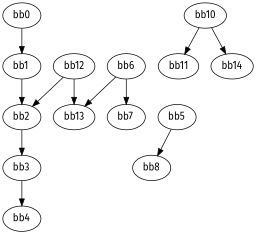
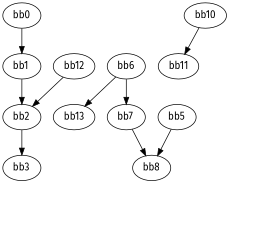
  digraph {
    fontname="Fira Sans"
    node [fontname="Fira Sans"]
    edge [fontname="Fira Sans"]
    n1 [label="bb0\l"]
    n2 [label="bb1\l"]
    n3 [label="bb2\l"]
    n4 [label="bb3\l"]
-   n5 [label="bb4\l"]
    n6 [label="bb12\l"]
    n7 [label="bb13\l"]
    n8 [label="bb6\l"]
    n9 [label="bb7\l"]
    n10 [label="bb5\l"]
    n11 [label="bb8\l"]
    n12 [label="bb10\l"]
    n13 [label="bb11\l"]
-   n14 [label="bb14\l"]
    n1 -> n2
    n2 -> n3
    n3 -> n4
-   n4 -> n5
    n6 -> n3
-   n6 -> n7
    n8 -> n7
    n8 -> n9
+   n9 -> n11
    n10 -> n11
    n12 -> n13
-   n12 -> n14
  }
